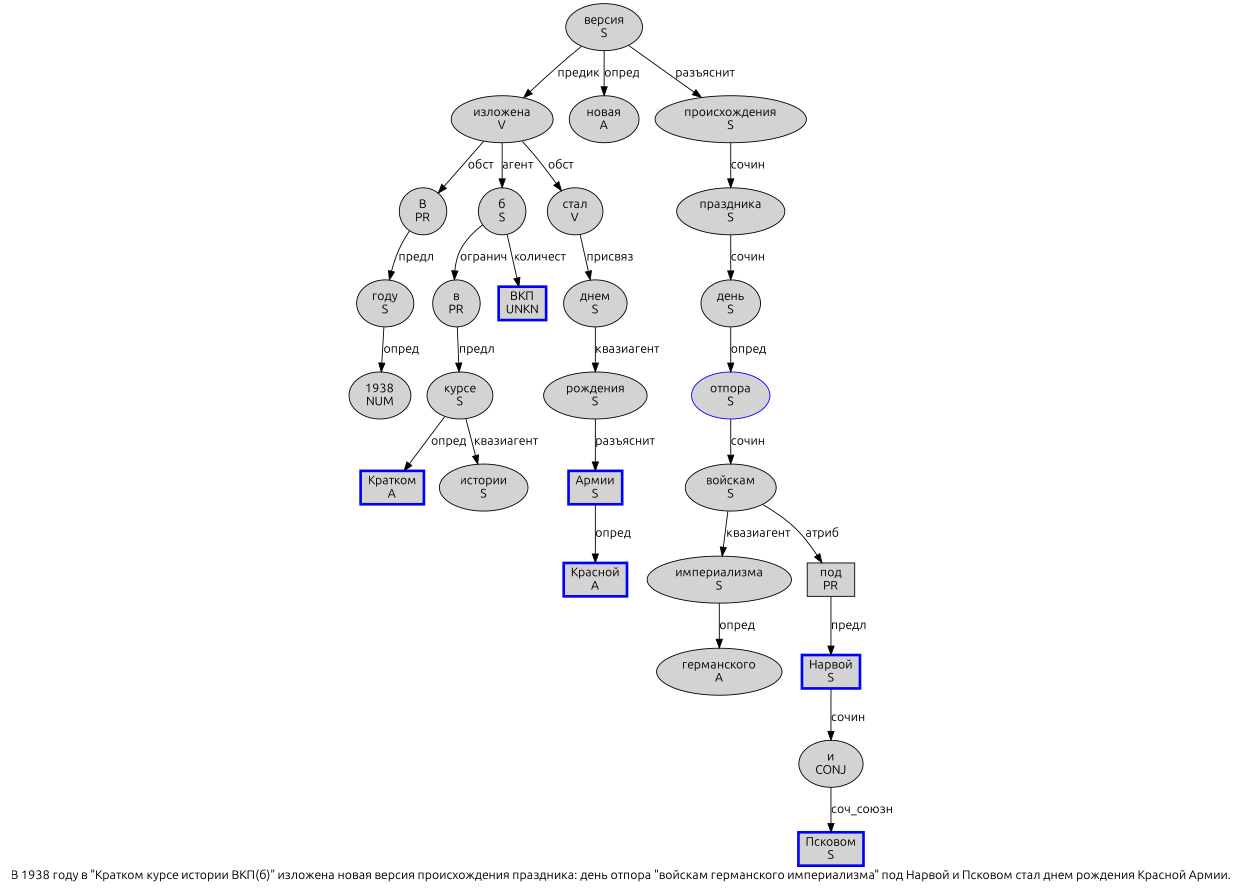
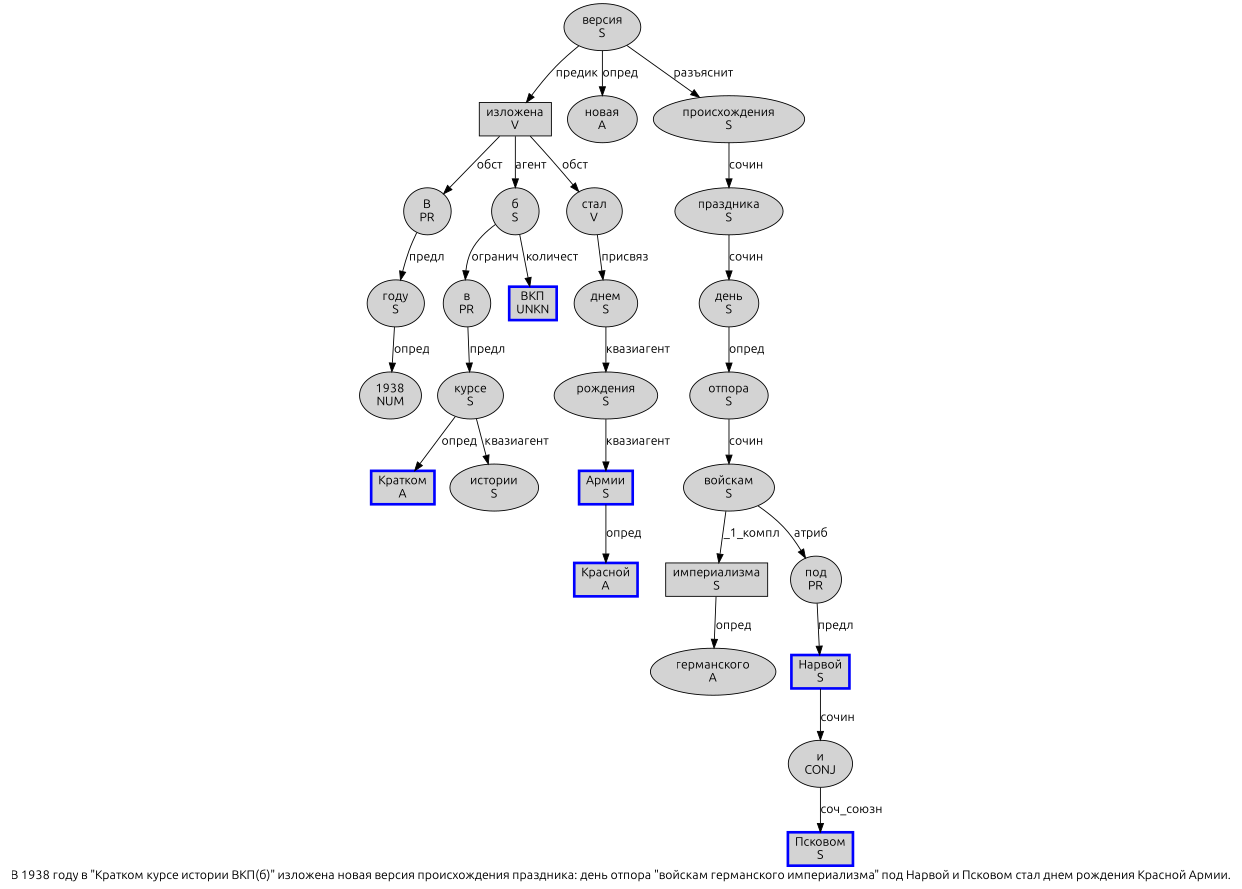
  digraph {
    fontname=Ubuntu
    label="В 1938 году в \"Кратком курсе истории ВКП(б)\" изложена новая версия происхождения праздника: день отпора \"войскам германского империализма\" под Нарвой и Псковом стал днем рождения Красной Армии."
    node [fillcolor=lightgray fontname=Ubuntu penwidth=1 shape=ellipse style=filled]
    edge [fontname=Ubuntu]
    n1 [label="В\nPR"]
    n2 [label="году\nS"]
    n3 [label="1938\nNUM"]
    n4 [label="в\nPR"]
    n5 [label="курсе\nS"]
    n6 [color=blue label="Кратком\nA" penwidth=3 shape=box]
    n7 [label="истории\nS"]
    n8 [color=blue label="ВКП\nUNKN" penwidth=3 shape=box]
    n9 [label="б\nS"]
-   n10 [label="изложена\nV"]
+   n10 [label="изложена\nV" shape=box]
    n11 [label="стал\nV"]
    n12 [label="версия\nS"]
    n13 [label="новая\nA"]
    n14 [label="происхождения\nS"]
    n15 [label="днем\nS"]
    n16 [label="праздника\nS"]
    n17 [label="день\nS"]
-   n18 [label="отпора\nS" color=blue]
+   n18 [label="отпора\nS"]
    n19 [label="войскам\nS"]
-   n20 [label="империализма\nS"]
-   n21 [label="под\nPR" shape=box]
+   n20 [label="империализма\nS" shape=box]
+   n21 [label="под\nPR"]
    n22 [label="германского\nA"]
    n23 [color=blue label="Нарвой\nS" penwidth=3 shape=box]
    n24 [label="и\nCONJ"]
    n25 [color=blue label="Псковом\nS" penwidth=3 shape=box]
    n26 [label="рождения\nS"]
    n27 [color=blue label="Армии\nS" penwidth=3 shape=box]
    n28 [color=blue label="Красной\nA" penwidth=3 shape=box]
    n1 -> n2 [label="предл"]
    n2 -> n3 [label="опред"]
    n4 -> n5 [label="предл"]
    n5 -> n6 [label="опред"]
    n5 -> n7 [label="квазиагент"]
    n9 -> n4 [label="огранич"]
    n9 -> n8 [label="количест"]
    n10 -> n1 [label="обст"]
    n10 -> n9 [label="агент"]
    n10 -> n11 [label="обст"]
    n11 -> n15 [label="присвяз"]
    n12 -> n10 [label="предик"]
    n12 -> n13 [label="опред"]
    n12 -> n14 [label="разъяснит"]
    n14 -> n16 [label="сочин"]
    n15 -> n26 [label="квазиагент"]
    n16 -> n17 [label="сочин"]
    n17 -> n18 [label="опред"]
    n18 -> n19 [label="сочин"]
-   n19 -> n20 [label="квазиагент"]
+   n19 -> n20 [label="_1_компл"]
    n19 -> n21 [label="атриб"]
    n20 -> n22 [label="опред"]
    n21 -> n23 [label="предл"]
    n23 -> n24 [label="сочин"]
    n24 -> n25 [label="соч_союзн"]
-   n26 -> n27 [label="разъяснит"]
+   n26 -> n27 [label="квазиагент"]
    n27 -> n28 [label="опред"]
  }
